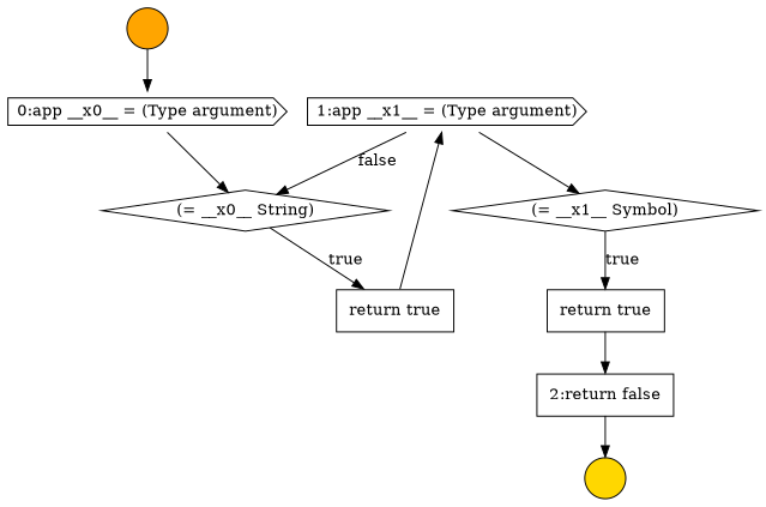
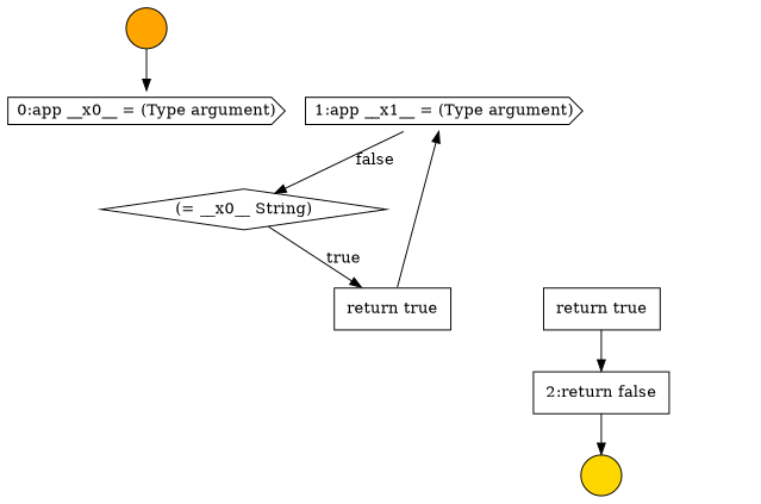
  digraph {
    node [color=black fillcolor=white shape=none style=filled]
    edge [color=black]
-   n1 [label=<<font color="black">(= __x1__ Symbol)</font>> shape=diamond]
    n2 [label=<<font color="black">     <table border="0" cellborder="1" cellspacing="0" cellpadding="10">       <tr><td align="left">return true</td></tr>     </table>   </font>> margin=0]
    n3 [label=<<font color="black">     <table border="0" cellborder="1" cellspacing="0" cellpadding="10">       <tr><td align="left">2:return false</td></tr>     </table>   </font>> margin=0]
    n4 [fillcolor=gold label=" " shape=circle]
    n5 [label=<<font color="black">1:app __x1__ = (Type argument)</font>> shape=cds]
    n6 [label=<<font color="black">(= __x0__ String)</font>> shape=diamond]
    n7 [label=<<font color="black">     <table border="0" cellborder="1" cellspacing="0" cellpadding="10">       <tr><td align="left">return true</td></tr>     </table>   </font>> margin=0]
    n8 [fillcolor=orange label=" " shape=circle]
    n9 [label=<<font color="black">0:app __x0__ = (Type argument)</font>> shape=cds]
-   n1 -> n2 [label=<<font color="black">true</font>>]
    n2 -> n3
    n3 -> n4
-   n5 -> n1
    n5 -> n6 [label=<<font color="black">false</font>>]
    n6 -> n7 [label=<<font color="black">true</font>>]
    n7 -> n5
    n8 -> n9
-   n9 -> n6
  }
